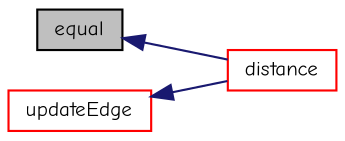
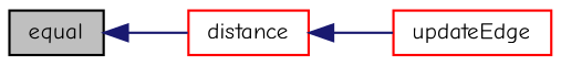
  digraph {
    fontname="Comic Neue"
    rankdir=LR
    node [color=red fontname="Comic Neue" fontsize=10 shape=record]
    edge [color=midnightblue dir=back fontname="Comic Neue" fontsize=10 labelfontname=Helvetica labelfontsize=10 style=solid]
    n1 [color=black fillcolor=grey75 fontcolor=black height=0.2 label=equal style=filled width=0.4]
    n2 [height=0.2 label=distance width=0.4]
    n3 [height=0.2 label=updateEdge width=0.4]
    n1 -> n2
-   n3 -> n2
+   n2 -> n3
  }
